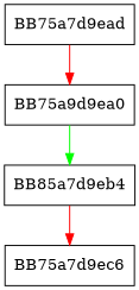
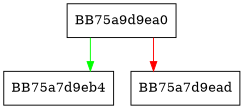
  digraph {
    splines=ortho
    node [shape=box]
    edge [color=red]
    n1 [label=BB75a9d9ea0]
-   BB75a7d9eb4 [label=BB85a7d9eb4]
+   BB75a7d9eb4
    BB75a7d9ead
-   BB75a7d9ec6
    n1 -> BB75a7d9eb4 [color=green]
-   BB75a7d9ead -> n1
-   BB75a7d9eb4 -> BB75a7d9ec6
+   n1 -> BB75a7d9ead
  }
